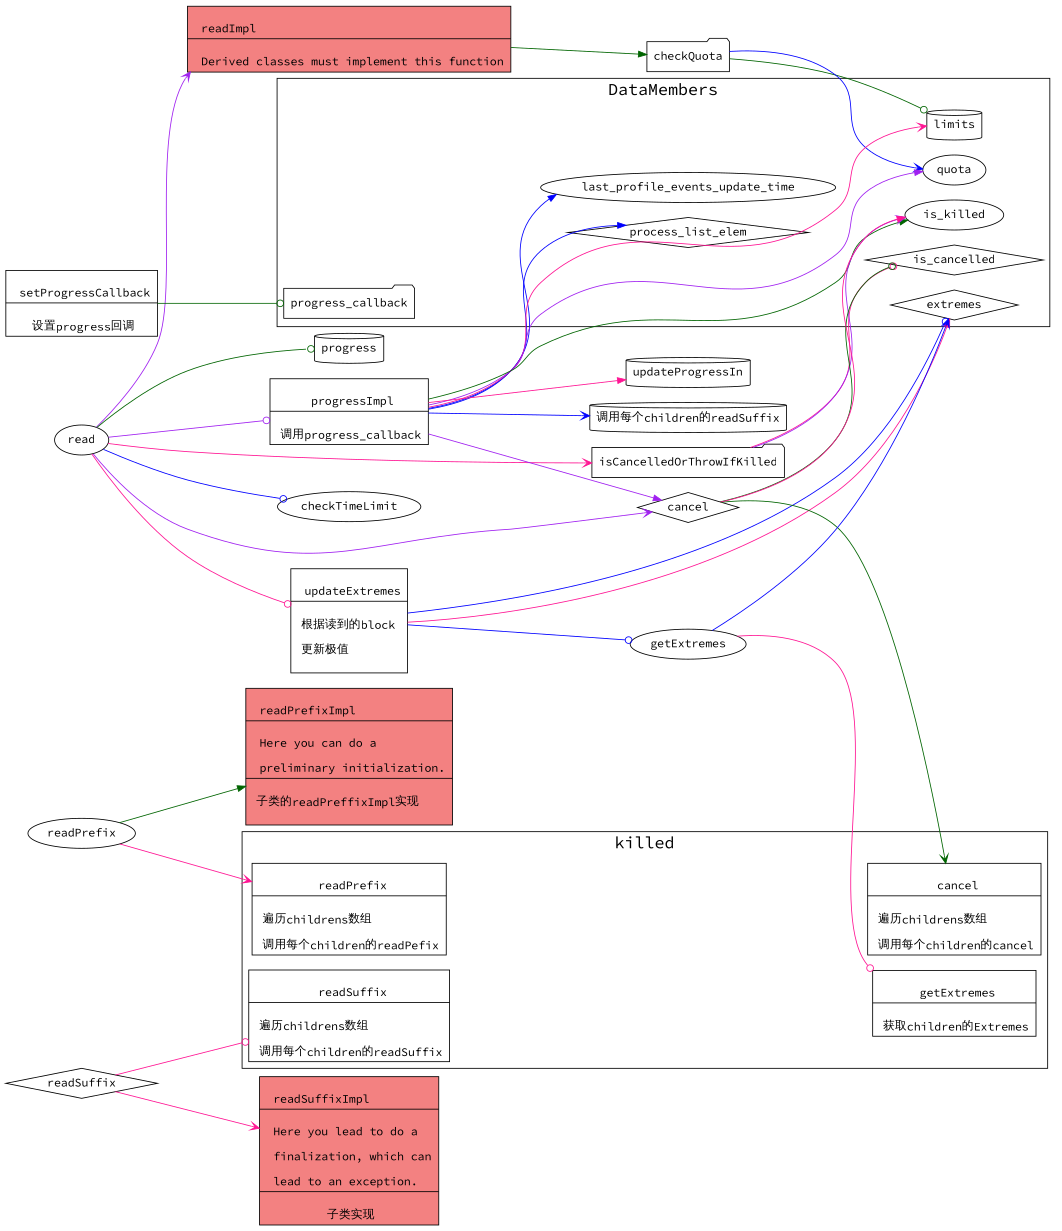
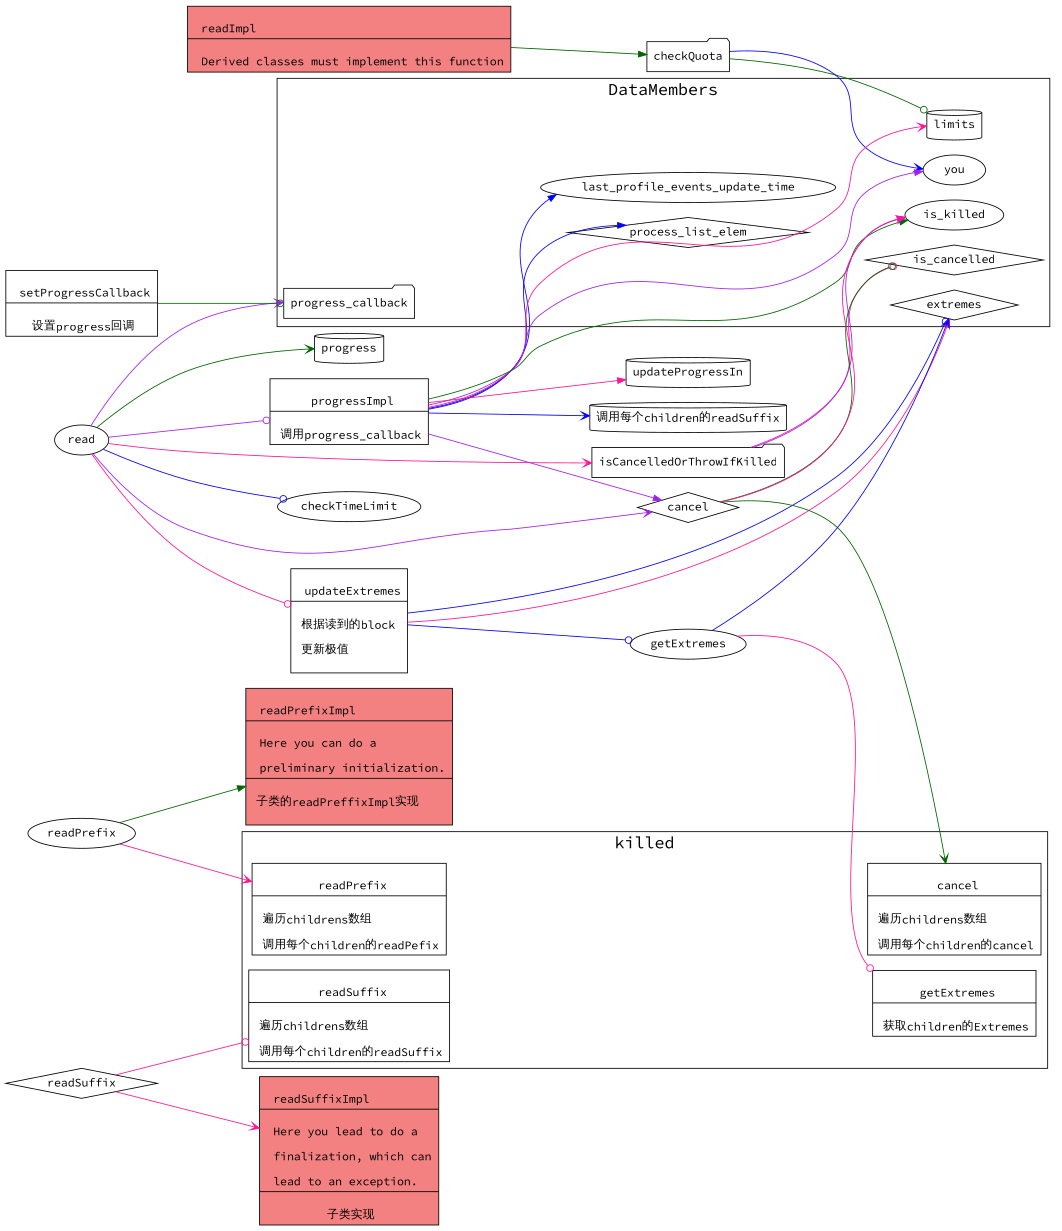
  digraph {
    fontname="Source Code Pro"
    newrank=true
    rankdir=LR
    node [fontname="Source Code Pro" shape=record]
    edge [arrowhead=vee color=deeppink fontname="Source Code Pro"]
    n1 [label="{{\n        readPrefix|\n        遍历childrens数组\l\n        调用每个children的readPefix\n      }}"]
    n2 [label="{{\n        readSuffix|\n        遍历childrens数组\l\n        调用每个children的readSuffix\n      }}"]
    n3 [label="{{\n        getExtremes|\n        获取children的Extremes\n      }}"]
    n4 [label="{{\n        cancel|\n        遍历childrens数组\l\n        调用每个children的cancel\n      }}"]
    extremes [shape=diamond]
    progress_callback [shape=folder]
    process_list_elem [shape=diamond]
    last_profile_events_update_time [shape=ellipse]
    limits [shape=cylinder]
-   quota [shape=ellipse]
+   quota [shape=ellipse label=you]
    is_cancelled [shape=diamond]
    is_killed [shape=ellipse]
    n13 [fillcolor="#f38181" label="{{\n      readImpl\l|\n      Derived classes must implement this function\n    }}" style=filled]
    checkQuota [shape=folder]
    read [shape=ellipse]
    n16 [label="{{\n      progressImpl|\n      调用progress_callback\n    }}"]
    isCancelledOrThrowIfKilled [shape=folder]
    checkTimeLimit [shape=ellipse]
    n19 [label="{{\n      updateExtremes|\n      根据读到的block\l \n      更新极值\l\n    }}"]
    cancel [shape=diamond]
    progress [shape=cylinder]
    updateProgressIn [shape=cylinder]
    n23 [label="调用每个children的readSuffix" shape=cylinder]
    getExtremes [shape=ellipse]
    readPrefix [shape=ellipse]
    n26 [fillcolor="#f38181" label="{{\n      readPrefixImpl\l|\n       Here you can do a \l \n       preliminary initialization.\l|\n       子类的readPreffixImpl实现\l\n    }}" style=filled]
    readSuffix [shape=diamond]
    n28 [fillcolor="#f38181" label="{{\n    readSuffixImpl\l|\n    Here you lead to do a\l \n    finalization, which can\l \n    lead to an exception.\l|\n    子类实现\n    }}" style=filled]
    n29 [label="{{\n      setProgressCallback|\n      设置progress回调\n    }}"]
    subgraph cluster_1 {
      fontsize=20
      label=killed
      n1
      n2
      n3
      n4
    }
    subgraph cluster_2 {
      fontsize=20
      label=DataMembers
      extremes
      progress_callback
      process_list_elem
      last_profile_events_update_time
      limits
      quota
      is_cancelled
      is_killed
    }
    n13 -> checkQuota [arrowhead=normal color=darkgreen]
    checkQuota -> limits [arrowhead=odot color=darkgreen]
    checkQuota -> quota [color=blue]
-   read -> n13 [color=purple]
+   read -> progress_callback [color=purple]
    read -> n16 [arrowhead=odot color=purple]
    read -> isCancelledOrThrowIfKilled
    read -> checkTimeLimit [arrowhead=odot color=blue]
    read -> n19 [arrowhead=odot]
    read -> cancel [color=purple]
-   read -> progress [arrowhead=odot color=darkgreen]
+   read -> progress [color=darkgreen]
    n16 -> process_list_elem [arrowhead=normal color=blue]
    n16 -> last_profile_events_update_time [arrowhead=normal color=blue]
    n16 -> limits
    n16 -> quota [arrowhead=normal color=purple]
    n16 -> is_killed [arrowhead=normal color=darkgreen]
    n16 -> cancel [arrowhead=normal color=purple]
    n16 -> updateProgressIn [arrowhead=normal]
    n16 -> n23 [color=blue]
    isCancelledOrThrowIfKilled -> is_cancelled [arrowhead=odot]
    isCancelledOrThrowIfKilled -> is_killed [color=purple]
    n19 -> extremes [arrowhead=normal]
    n19 -> extremes [arrowhead=odot color=blue]
    n19 -> getExtremes [arrowhead=odot color=blue]
    cancel -> n4 [color=darkgreen]
    cancel -> is_cancelled [arrowhead=odot color=darkgreen]
    cancel -> is_killed [arrowhead=normal]
    getExtremes -> n3 [arrowhead=odot]
    getExtremes -> extremes [color=blue]
    readPrefix -> n1
    readPrefix -> n26 [arrowhead=normal color=darkgreen]
    readSuffix -> n2 [arrowhead=odot]
    readSuffix -> n28
    n29 -> progress_callback [arrowhead=odot color=darkgreen]
  }
